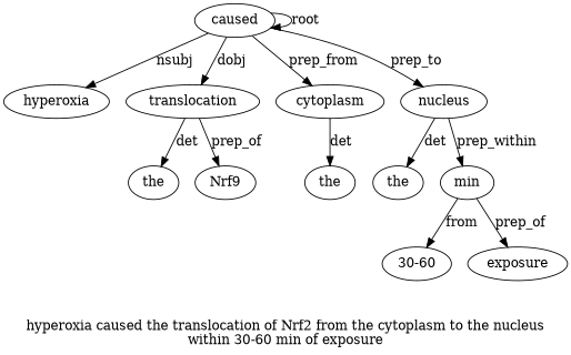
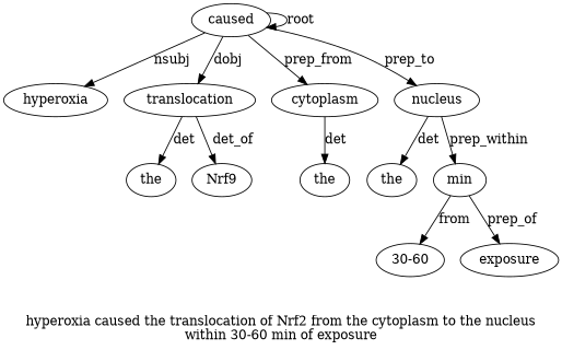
  digraph {
    label="hyperoxia caused the translocation of Nrf2 from the cytoplasm to the nucleus\nwithin 30-60 min of exposure"
    node [fillcolor=white style=filled]
    n1 [label=caused]
    n2 [label=hyperoxia]
    n3 [label=translocation]
    n4 [label=cytoplasm]
    n5 [label=nucleus]
    n6 [label=the]
    n7 [label=Nrf9]
    n8 [label=the]
    n9 [label=the]
    n10 [label=min]
    n11 [label="30-60"]
    n12 [label=exposure]
    n1 -> n1 [label=root]
    n1 -> n2 [label=nsubj]
    n1 -> n3 [label=dobj]
    n1 -> n4 [label=prep_from]
    n1 -> n5 [label=prep_to]
    n3 -> n6 [label=det]
-   n3 -> n7 [label=prep_of]
+   n3 -> n7 [label=det_of]
    n4 -> n8 [label=det]
    n5 -> n9 [label=det]
    n5 -> n10 [label=prep_within]
    n10 -> n11 [label=from]
    n10 -> n12 [label=prep_of]
  }
